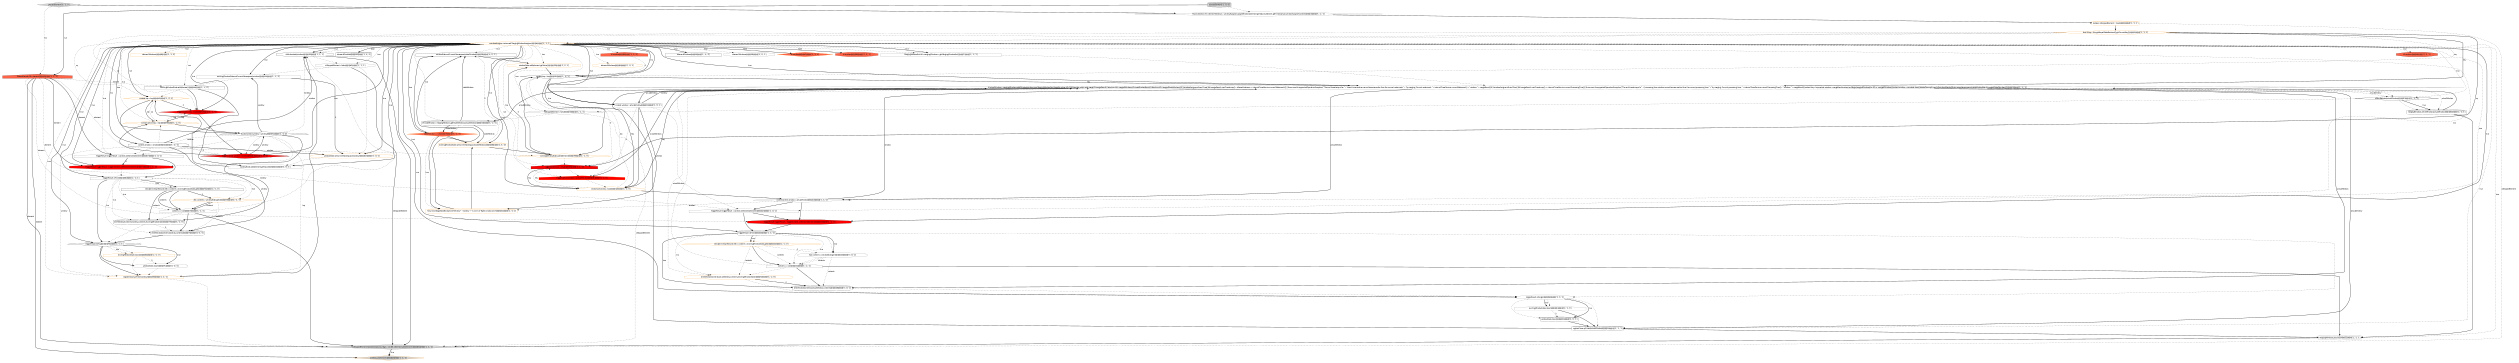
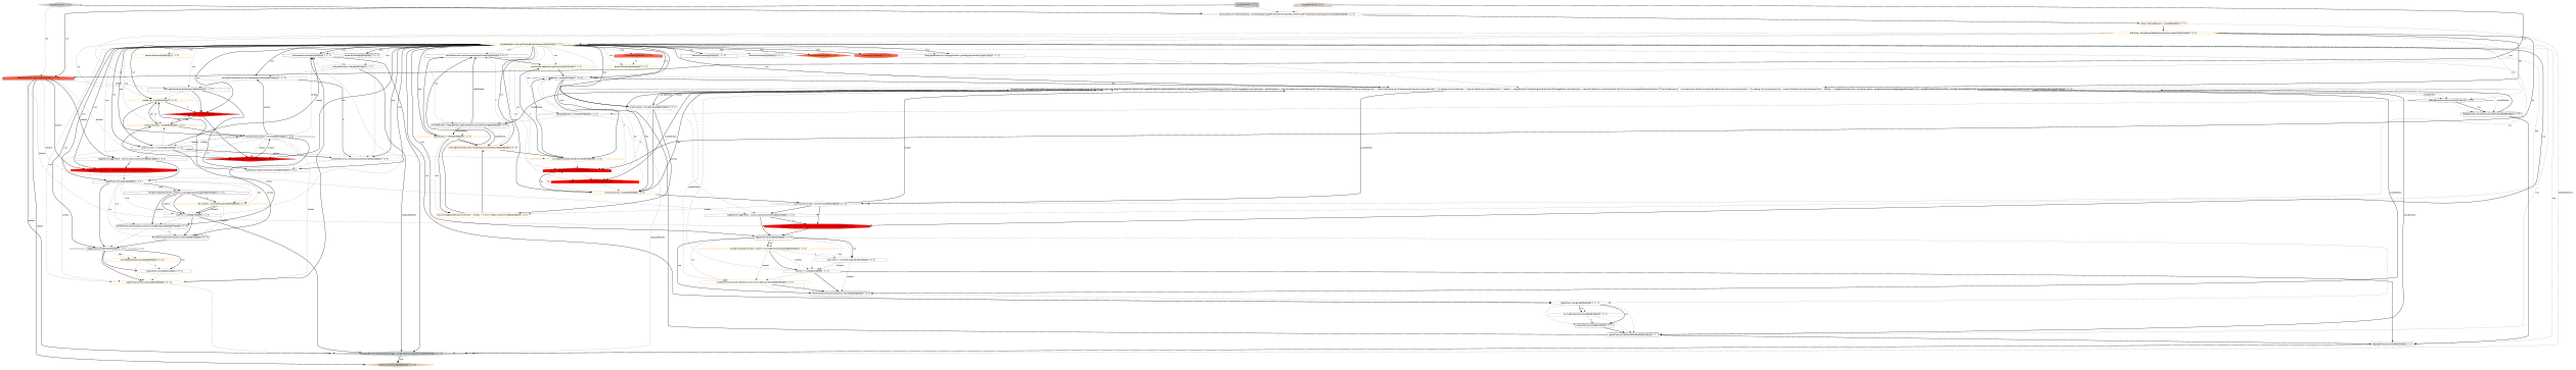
  digraph {
    fontname="IBM Plex Sans"
    node [color=gray40 fillcolor=white fontname="IBM Plex Sans" shape=diamond style=filled]
    edge [fontname="IBM Plex Sans" style=bold]
    n1 [fillcolor=tomato label="W window@@@58@@@['0', '0', '1']" shape=octagon]
    n2 [color=black label="windowState.setCurrentNamespace(stateWindow)@@@38@@@['0', '0', '1']" shape=house]
    n3 [color=darkorange label="windowState.add(element.getValue())@@@39@@@['0', '0', '1']" shape=octagon]
    n4 [color=black label="context.key = key@@@40@@@['1', '0', '1']"]
-   n5 [color=black fillcolor=tomato label="W window@@@8@@@['0', '0', '1']" shape=octagon]
    n6 [color=black label="mergingWindows.retireWindow(actualWindow)@@@30@@@['1', '1', '1']" shape=cylinder]
    n7 [label="W actualWindow = mergingWindows.addWindow(window,new MergingWindowSet.MergeFunction<W>(){@Override public void merge(W mergeResult,Collection<W> mergedWindows,W stateWindowResult,Collection<W> mergedStateWindows){if ((windowAssigner.isEventTime() && mergeResult.maxTimestamp() + allowedLateness <= internalTimerService.currentWatermark())) {throw new UnsupportedOperationException(\"The end timestamp of an \" + \"event-time window cannot become earlier than the current watermark \" + \"by merging. Current watermark: \" + internalTimerService.currentWatermark() + \" window: \" + mergeResult)}if (!windowAssigner.isEventTime() && mergeResult.maxTimestamp() <= internalTimerService.currentProcessingTime()) {throw new UnsupportedOperationException(\"The end timestamp of a \" + \"processing-time window cannot become earlier than the current processing time \" + \"by merging. Current processing time: \" + internalTimerService.currentProcessingTime() + \" window: \" + mergeResult)}context.key = keycontext.window = mergeResultcontext.onMerge(mergedWindows)for (W m : mergedWindows){context.window = mcontext.clear()deleteCleanupTimer(m)}windowMergingState.mergeNamespaces(stateWindowResult,mergedStateWindows)}})@@@9@@@['1', '1', '1']"]
    n8 [label="mergingWindows.persist()@@@55@@@['1', '1', '1']" shape=cylinder]
    n9 [color=darkorange label="emitWindowContents(actualWindow,contents,evictingWindowState)@@@50@@@['1', '1', '0']" shape=octagon]
    n10 [color=black label="emitWindowContents(actualWindow,contents)@@@48@@@['0', '0', '1']" shape=cylinder]
    n11 [color=black label="W stateWindow = mergingWindows.getStateWindow(actualWindow)@@@34@@@['1', '1', '1']" shape=cylinder]
    n12 [color=black label="registerCleanupTimer(actualWindow)@@@53@@@['1', '1', '1']" shape=cylinder]
    n13 [color=darkorange fillcolor=red label="triggerContext.window = actualWindow@@@41@@@['0', '1', '0']" shape=house]
    n14 [color=black label="isWindowLate(actualWindow)@@@29@@@['1', '1', '1']"]
    n15 [label="context.window = actualWindow@@@41@@@['1', '0', '1']" shape=cylinder]
    n16 [label="evictorContext.window = actualWindow@@@43@@@['1', '1', '0']"]
    n17 [fillcolor=lightgray label="isSkippedElement && lateDataOutputTag != null && isElementLate(element)@@@81@@@['1', '1', '1']"]
    n18 [color=darkorange label="elementWindows@@@8@@@['0', '1', '0']" shape=house]
    n19 [label="contents == null@@@70@@@['1', '1', '1']" shape=house]
    n20 [color=black label="emitWindowContents(window,contents,evictingWindowState)@@@77@@@['1', '1', '0']" shape=cylinder]
    n21 [color=black label="emitWindowContents(window,contents)@@@73@@@['0', '0', '1']" shape=cylinder]
    n22 [color=black label="isWindowLate(window)@@@59@@@['1', '1', '1']" shape=octagon]
    n23 [color=black label="triggerResult.isPurge()@@@75@@@['1', '1', '1']"]
    n24 [label="isSkippedElement = false@@@62@@@['1', '1', '1']" shape=octagon]
    n25 [color=darkorange fillcolor=lightgray label="sideOutput(element)@@@82@@@['1', '1', '1']"]
    n26 [color=darkorange label="Iterable<StreamRecord<IN>> contents = evictingWindowState.get()@@@46@@@['1', '1', '0']"]
    n27 [label="ACC contents = windowState.get()@@@44@@@['0', '0', '1']" shape=octagon]
    n28 [label="contents == null@@@45@@@['1', '1', '1']" shape=house]
    n29 [label="triggerResult.isPurge()@@@50@@@['1', '1', '1']" shape=octagon]
    n30 [color=black label="Iterable<StreamRecord<IN>> contents = evictingWindowState.get()@@@73@@@['1', '1', '0']" shape=house]
    n31 [color=darkorange label="ACC contents = windowState.get()@@@69@@@['0', '0', '1']"]
    n32 [color=black label="elementWindows@@@60@@@['1', '0', '0']" shape=cylinder]
    n33 [label="MergingWindowSet<W> mergingWindows = getMergingWindowSet()@@@7@@@['1', '1', '1']" shape=house]
    n34 [color=black fillcolor=lightgray label="processElement['1', '0', '0']" shape=cylinder]
    n35 [color=black fillcolor=tomato label="StreamRecord<IN> element@@@2@@@['1', '1', '1']" shape=house]
    n36 [label="final Collection<W> elementWindows = windowAssigner.assignWindows(element.getValue(),element.getTimestamp(),windowAssignerContext)@@@3@@@['1', '1', '1']"]
    n37 [color=black fillcolor=red label="TriggerResult triggerResult = triggerContext.onElement(element)@@@44@@@['0', '1', '0']" shape=octagon]
    n38 [color=black label="evictingWindowState.add(element)@@@66@@@['1', '1', '0']" shape=house]
    n39 [label="TriggerResult triggerResult = context.onElement(element)@@@42@@@['1', '0', '1']" shape=house]
    n40 [color=darkorange label="evictingWindowState.add(element)@@@39@@@['1', '1', '0']"]
    n41 [fillcolor=red label="TriggerResult triggerResult = triggerContext.onElement(element)@@@71@@@['0', '1', '0']" shape=octagon]
    n42 [label="TriggerResult triggerResult = context.onElement(element)@@@67@@@['1', '0', '1']" shape=house]
    n43 [color=darkorange label="boolean isSkippedElement = true@@@4@@@['1', '1', '1']" shape=cylinder]
    n44 [label="windowState.clear()@@@76@@@['0', '0', '1']" shape=octagon]
    n45 [color=darkorange label="registerCleanupTimer(window)@@@78@@@['1', '1', '1']" shape=house]
    n46 [color=darkorange label="evictingWindowState.clear()@@@80@@@['1', '1', '0']" shape=house]
    n47 [color=darkorange label="final K key = this.getKeyedStateBackend().getCurrentKey()@@@5@@@['1', '1', '1']"]
    n48 [color=black fillcolor=red label="triggerContext.key = key@@@40@@@['0', '1', '0']" shape=house]
    n49 [color=darkorange label="context.key = key@@@65@@@['1', '0', '1']"]
    n50 [fillcolor=red label="triggerContext.key = key@@@67@@@['0', '1', '0']"]
    n51 [color=darkorange label="windowAssigner instanceof MergingWindowAssigner@@@6@@@['1', '1', '1']"]
    n52 [label="evictingWindowState.clear()@@@53@@@['1', '1', '0']" shape=house]
    n53 [color=black label="windowState.clear()@@@51@@@['0', '0', '1']" shape=cylinder]
    n54 [color=black label="triggerResult.isFire()@@@43@@@['1', '1', '1']" shape=cylinder]
-   n55 [color=darkorange fillcolor=tomato label="stateWindow == null@@@35@@@['1', '1', '1']"]
+   n55 [color=darkorange label="stateWindow == null@@@35@@@['1', '1', '1']"]
    n56 [color=darkorange label="evictingWindowState.setCurrentNamespace(stateWindow)@@@38@@@['1', '1', '0']" shape=cylinder]
    n57 [color=darkorange label="throw new IllegalStateException(\"Window \" + window + \" is not in in-flight window set.\")@@@36@@@['1', '1', '1']" shape=cylinder]
    n58 [label="evictingWindowState.setCurrentNamespace(window)@@@65@@@['1', '1', '0']" shape=house]
    n59 [color=darkorange label="windowState.setCurrentNamespace(window)@@@63@@@['0', '0', '1']" shape=octagon]
    n60 [label="windowState.add(element.getValue())@@@64@@@['0', '0', '1']" shape=octagon]
    n61 [color=darkorange label="elementWindows@@@8@@@['0', '0', '1']" shape=octagon]
    n62 [color=darkorange label="evictorContext.key = key@@@42@@@['1', '1', '0']" shape=house]
    n63 [label="isSkippedElement = false@@@33@@@['1', '1', '1']"]
    n64 [color=darkorange label="evictorContext.key = key@@@69@@@['1', '1', '0']"]
    n65 [color=black label="evictorContext.window = window@@@70@@@['1', '1', '0']"]
    n66 [color=black label="context.window = window@@@66@@@['1', '0', '1']" shape=octagon]
    n67 [color=black fillcolor=red label="triggerContext.window = window@@@68@@@['0', '1', '0']"]
    n68 [fillcolor=tomato label="W window@@@8@@@['1', '1', '0']" shape=house]
    n69 [label="triggerResult.isFire()@@@68@@@['1', '1', '1']" shape=house]
    n70 [color=black label="elementWindows@@@8@@@['1', '0', '0']" shape=house]
    n71 [label="elementWindows@@@58@@@['0', '0', '1']" shape=octagon]
    n72 [color=darkorange fillcolor=tomato label="W window@@@60@@@['1', '1', '0']"]
+   n73 [color=darkorange fillcolor=lightgray label="processElement['0', '0', '1']" shape=house]
    n74 [fillcolor=lightgray label="processElement['0', '1', '0']"]
    n2 -> n3
    n3 -> n4
    n4 -> n7 [label=key]
    n4 -> n15
    n4 -> n48 [label=0 style=dashed]
    n4 -> n62 [label=key]
    n6 -> n7
    n6 -> n8
    n7 -> n6 [label=actualWindow style=dashed]
    n7 -> n9 [label=actualWindow style=dashed]
    n7 -> n10 [label=actualWindow]
    n7 -> n11 [label=actualWindow]
    n7 -> n12 [label=actualWindow]
    n7 -> n13 [label=actualWindow]
    n7 -> n14 [label=actualWindow style=dashed]
    n7 -> n14 [style=dashed]
    n7 -> n15 [label=actualWindow]
    n7 -> n16 [label=actualWindow]
    n8 -> n17
    n9 -> n10 [label=0]
    n9 -> n29 [style=dashed]
    n10 -> n29 [style=dashed]
    n11 -> n2 [label=stateWindow]
    n11 -> n55 [label=stateWindow]
    n11 -> n55 [style=dashed]
    n11 -> n56 [label=stateWindow]
    n12 -> n7
    n12 -> n8
    n13 -> n62 [style=dashed]
    n14 -> n6 [label=true]
    n14 -> n6 [style=dashed]
    n14 -> n63 [style=dashed]
    n15 -> n7 [label=window]
    n15 -> n13 [label=0 style=dashed]
    n15 -> n39 [style=dashed]
    n15 -> n57 [label=window]
    n15 -> n62
    n16 -> n7 [label=window]
    n16 -> n37
    n16 -> n39
    n16 -> n57 [label=window style=dashed]
    n17 -> n25
    n17 -> n25 [label=true style=dashed]
    n19 -> n17
    n19 -> n20 [style=dashed]
    n19 -> n21
    n19 -> n22 [style=dashed]
    n20 -> n21 [label=0 style=dashed]
    n20 -> n23 [style=dashed]
    n21 -> n23
    n22 -> n17
    n22 -> n24 [style=dashed]
    n23 -> n44
    n23 -> n44 [label=true]
    n23 -> n45
    n23 -> n46 [style=dashed]
    n23 -> n46 [label=true style=dashed]
    n24 -> n17 [label=isSkippedElement]
    n24 -> n58 [style=dashed]
    n24 -> n59 [style=dashed]
    n26 -> n9 [label=contents style=dashed]
    n26 -> n27 [label=0 style=dashed]
    n26 -> n28
    n26 -> n28 [label=contents style=dashed]
    n27 -> n10 [label=contents style=dashed]
    n27 -> n28 [style=dashed]
    n27 -> n28 [label=contents style=dashed]
    n28 -> n7 [style=dashed]
    n28 -> n8
    n28 -> n9 [style=dashed]
    n28 -> n10
    n29 -> n12 [style=dashed]
    n29 -> n52 [label=true]
    n29 -> n52 [style=dashed]
    n29 -> n53 [style=dashed]
    n29 -> n53 [label=true]
    n30 -> n19 [label=contents]
    n30 -> n19
    n30 -> n20 [label=contents]
    n30 -> n31 [label=0]
    n31 -> n19
    n31 -> n19 [label=contents]
    n31 -> n21 [label=contents style=dashed]
    n33 -> n7 [style=dashed]
    n34 -> n35 [label=true]
    n34 -> n36 [style=dashed]
    n35 -> n17 [label=element]
    n35 -> n25 [label=element]
    n35 -> n37 [label=element style=dashed]
    n35 -> n38 [label=element style=dashed]
    n35 -> n39 [label=element style=dashed]
    n35 -> n40 [label=element style=dashed]
    n35 -> n41 [label=element]
    n35 -> n42 [label=element]
    n36 -> n43
    n37 -> n54
    n38 -> n49 [style=dashed]
    n38 -> n50
    n38 -> n60 [label=0]
    n39 -> n37 [label=0]
    n39 -> n54
    n40 -> n3 [label=0]
    n40 -> n4
    n40 -> n48 [style=dashed]
    n41 -> n69 [style=dashed]
    n42 -> n41 [label=0]
    n42 -> n69
    n43 -> n17 [label=isSkippedElement style=dashed]
    n43 -> n47
    n44 -> n45 [style=dashed]
    n45 -> n17 [style=dashed]
    n45 -> n22
    n46 -> n44 [label=0 style=dashed]
    n46 -> n45 [style=dashed]
    n47 -> n4 [label=key style=dashed]
    n47 -> n7 [label=key]
    n47 -> n48 [label=key]
    n47 -> n49 [label=key style=dashed]
    n47 -> n50 [label=key style=dashed]
    n47 -> n51 [style=dashed]
    n48 -> n13 [style=dashed]
    n48 -> n62 [label=key]
    n49 -> n50 [label=0]
    n49 -> n64 [label=key style=dashed]
    n49 -> n66
    n50 -> n64 [label=key]
    n50 -> n67
    n51 -> n1 [label=false]
    n51 -> n2 [label=true style=dashed]
    n51 -> n3 [label=true style=dashed]
    n51 -> n4 [label=true]
-   n51 -> n5 [label=true style=dashed]
    n51 -> n7 [label=true]
    n51 -> n8 [label=true style=dashed]
    n51 -> n11 [label=true style=dashed]
    n51 -> n12 [label=true style=dashed]
    n51 -> n13 [label=true style=dashed]
    n51 -> n14 [label=true style=dashed]
    n51 -> n15 [label=true]
    n51 -> n16 [label=true style=dashed]
    n51 -> n18 [label=true style=dashed]
    n51 -> n22 [label=true]
    n51 -> n22 [style=dashed]
    n51 -> n23 [label=true]
    n51 -> n24 [label=true style=dashed]
    n51 -> n29 [label=true]
    n51 -> n32 [label=false]
    n51 -> n33 [label=true]
    n51 -> n33 [style=dashed]
    n51 -> n37 [label=true]
    n51 -> n38 [label=true style=dashed]
    n51 -> n39 [label=true style=dashed]
    n51 -> n40 [label=true]
    n51 -> n41 [label=true]
    n51 -> n42 [label=true style=dashed]
    n51 -> n45 [label=true style=dashed]
    n51 -> n48 [label=true style=dashed]
    n51 -> n49 [label=true]
    n51 -> n50 [label=true]
    n51 -> n54 [label=true]
    n51 -> n55 [label=true]
    n51 -> n56 [label=true]
    n51 -> n58 [label=true]
    n51 -> n59 [label=true]
    n51 -> n60 [label=true]
    n51 -> n61 [label=true style=dashed]
    n51 -> n62 [label=true]
    n51 -> n63 [label=true style=dashed]
    n51 -> n64 [label=true style=dashed]
    n51 -> n65 [label=true]
    n51 -> n66 [label=true]
    n51 -> n67 [label=true]
    n51 -> n68 [label=true style=dashed]
    n51 -> n69 [label=true]
    n51 -> n70 [label=true]
    n51 -> n71 [label=false style=dashed]
    n51 -> n72 [label=false]
-   n52 -> n12
+   n52 -> n12 [style=dashed]
    n52 -> n53 [label=0 style=dashed]
    n53 -> n12
    n54 -> n9 [label=true style=dashed]
    n54 -> n10 [label=true]
    n54 -> n26 [label=true]
    n54 -> n26 [style=dashed]
    n54 -> n27 [style=dashed]
    n54 -> n27 [label=true]
    n54 -> n28 [label=true style=dashed]
    n54 -> n29 [style=dashed]
    n55 -> n2
    n55 -> n56
    n55 -> n57
    n55 -> n57 [label=true style=dashed]
    n56 -> n2 [label=0 style=dashed]
    n56 -> n40
    n57 -> n2
    n57 -> n56
    n58 -> n38 [style=dashed]
    n58 -> n59 [label=0]
    n59 -> n60 [style=dashed]
    n60 -> n49
    n62 -> n4 [label=key style=dashed]
    n62 -> n7 [label=key]
    n62 -> n16
    n62 -> n48 [label=key style=dashed]
    n63 -> n11 [style=dashed]
    n63 -> n17 [label=isSkippedElement style=dashed]
    n64 -> n49 [label=key]
    n64 -> n50 [label=key style=dashed]
    n64 -> n65
    n65 -> n20 [label=window]
    n65 -> n22 [label=window style=dashed]
    n65 -> n41 [style=dashed]
    n65 -> n42 [style=dashed]
-   n65 -> n45 [label=key style=dashed]
+   n65 -> n45 [label=window style=dashed]
    n65 -> n58 [label=window]
    n65 -> n66 [label=window style=dashed]
    n65 -> n67 [label=window style=dashed]
    n66 -> n21 [label=window]
    n66 -> n22 [label=window]
    n66 -> n42 [style=dashed]
    n66 -> n45 [label=window style=dashed]
    n66 -> n59 [label=window]
    n66 -> n64 [style=dashed]
+   n66 -> n65 [label=window style=dashed]
    n66 -> n67 [label=0 style=dashed]
    n67 -> n64
    n67 -> n65 [label=window]
-   n68 -> n4 [label=0 style=dashed]
+   n68 -> n61 [label=0 style=dashed]
    n69 -> n19 [label=true style=dashed]
    n69 -> n20 [label=true style=dashed]
    n69 -> n21 [label=true style=dashed]
    n69 -> n23
    n69 -> n30 [label=true style=dashed]
    n69 -> n30
    n69 -> n31 [label=true style=dashed]
    n69 -> n31 [style=dashed]
+   n73 -> n35 [label=true]
+   n73 -> n36 [style=dashed]
    n74 -> n35 [label=true style=dashed]
    n74 -> n36
  }
